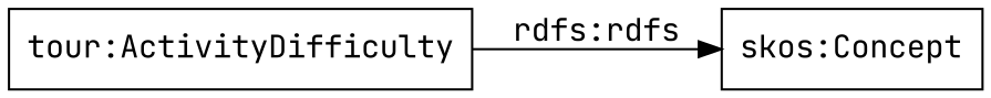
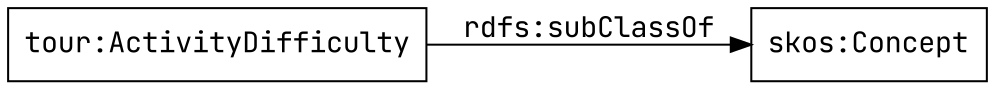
  digraph {
    rankdir=LR
    fontname="JetBrains Mono"
    node [color=black shape=rectangle fontname="JetBrains Mono"]
    "tour:ActivityDifficulty"
    "skos:Concept"
-   "tour:ActivityDifficulty" -> "skos:Concept" [label="rdfs:rdfs" fontname="JetBrains Mono"]
+   "tour:ActivityDifficulty" -> "skos:Concept" [label="rdfs:subClassOf" fontname="JetBrains Mono"]
  }
